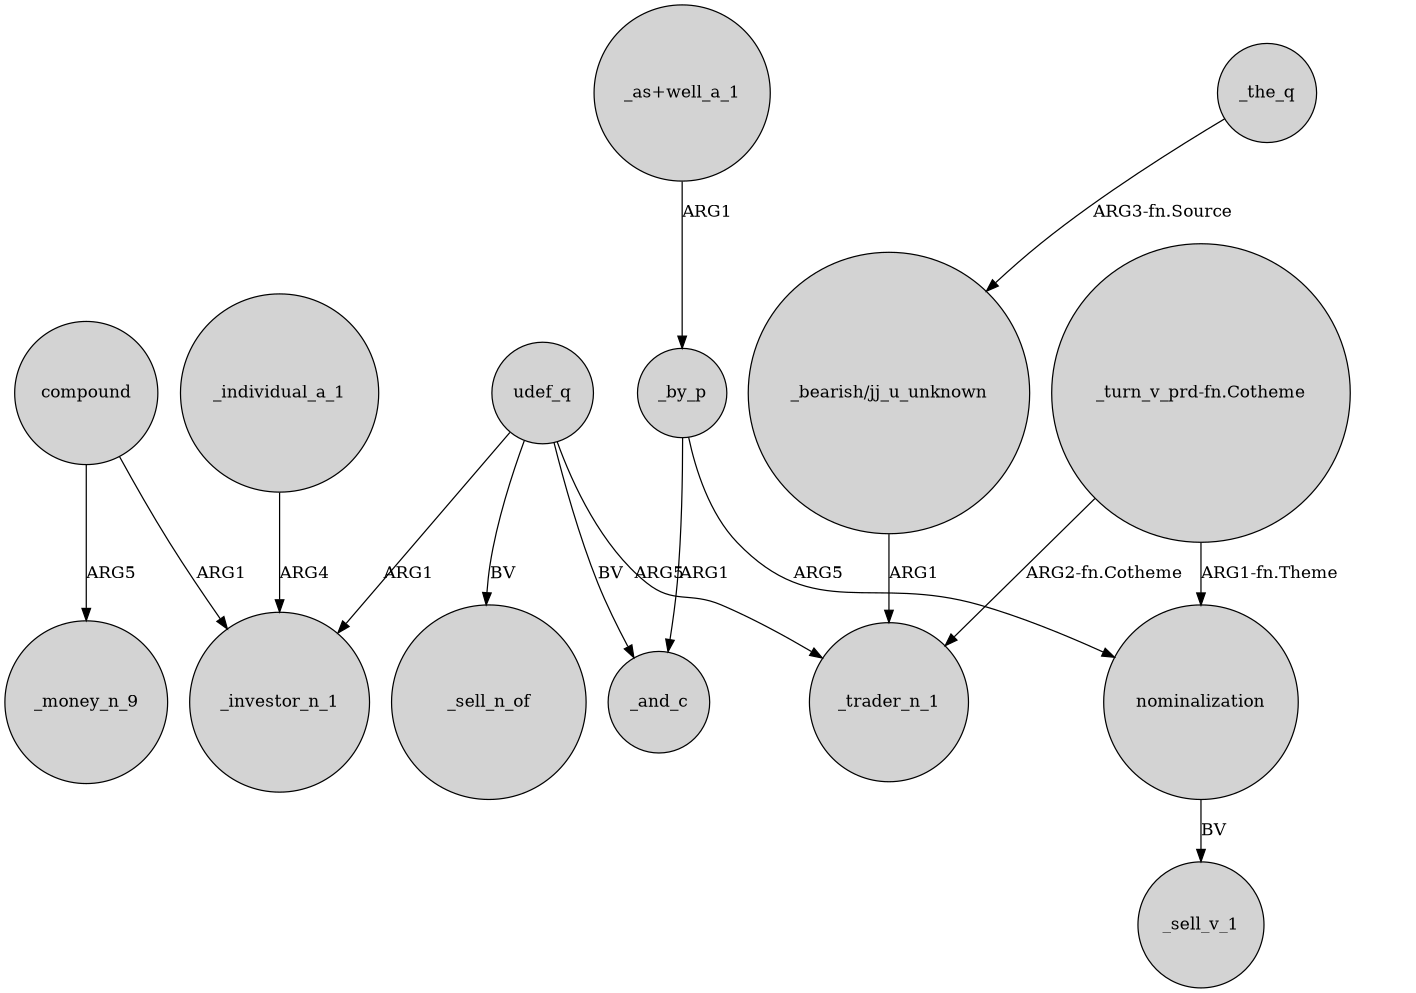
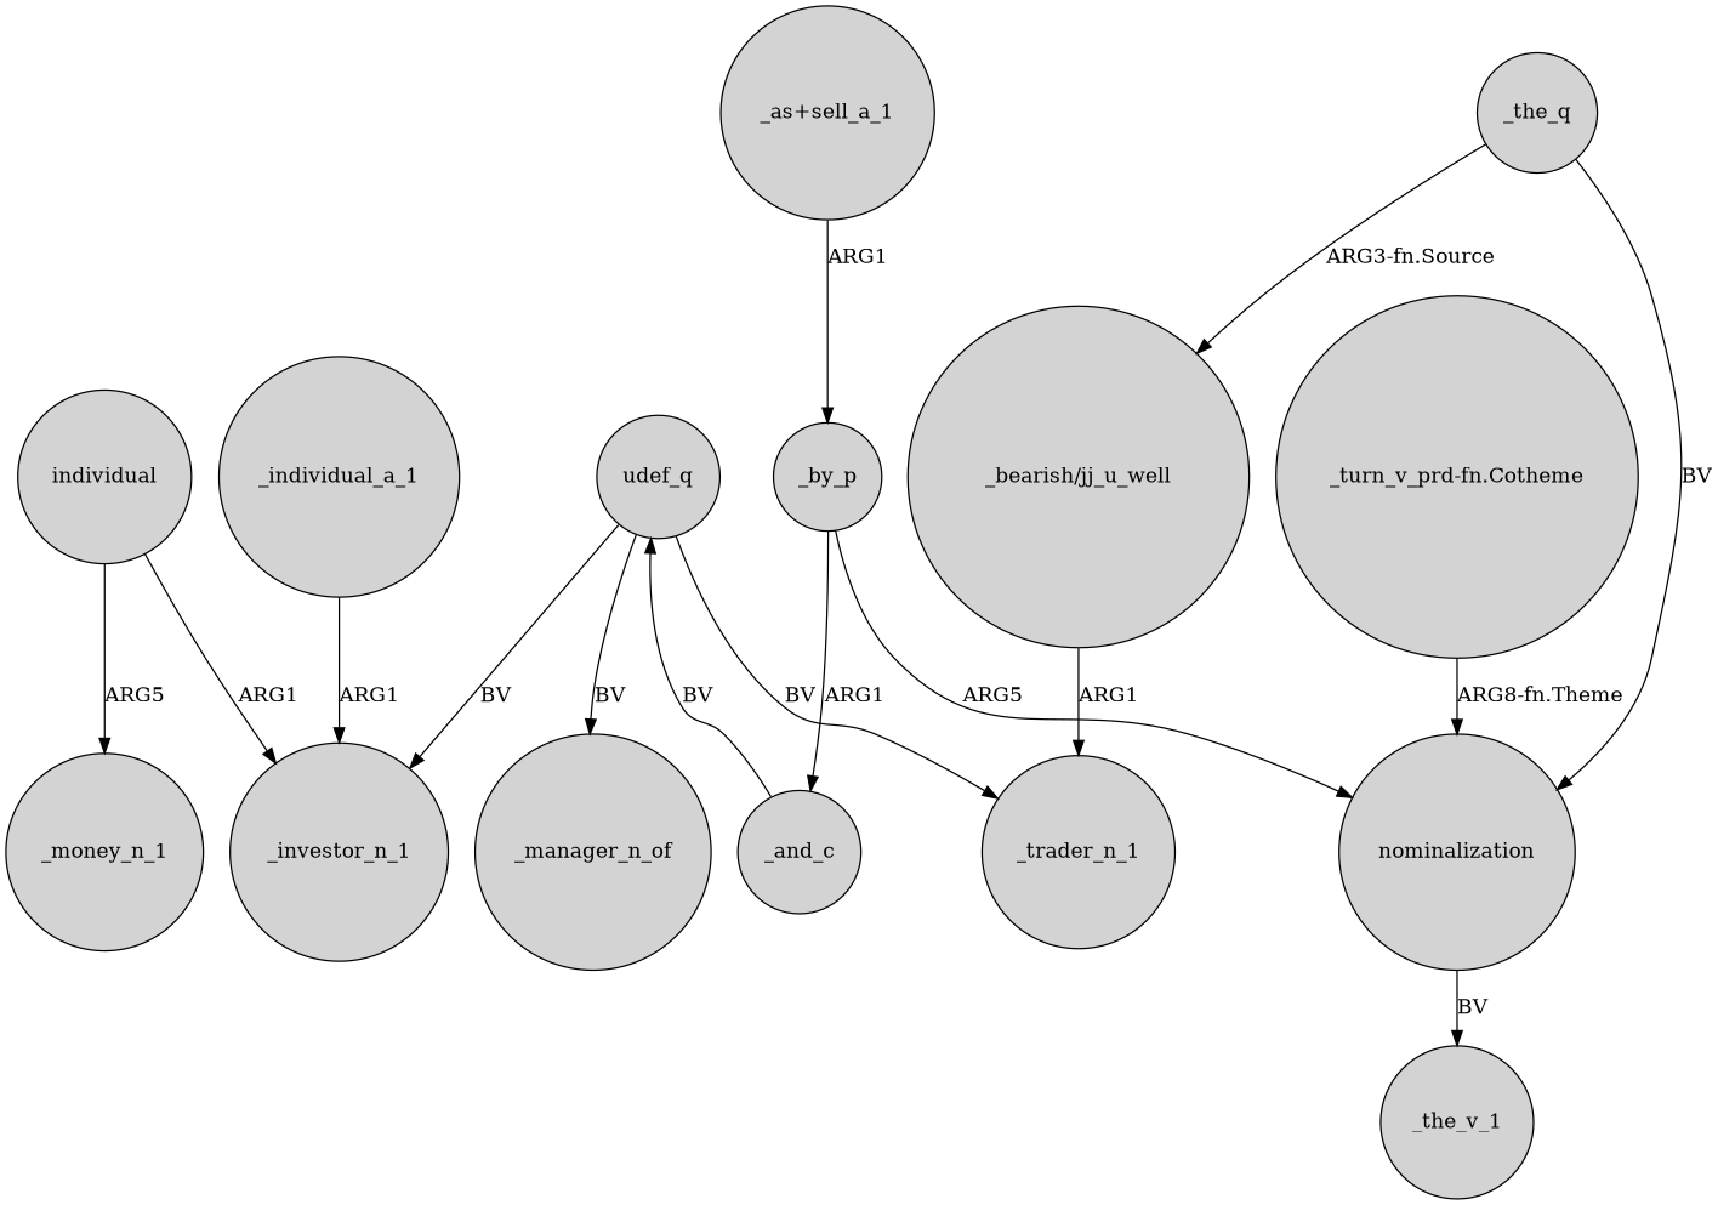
  digraph {
    node [shape=circle style=filled]
    udef_q
    _investor_n_1
    _and_c
    _trader_n_1
-   _manager_n_of [label=_sell_n_of]
+   _manager_n_of
    _the_q
    nominalization
-   "_bearish/jj_u_unknown"
-   _sell_v_1
+   "_bearish/jj_u_unknown" [label="_bearish/jj_u_well"]
+   _sell_v_1 [label=_the_v_1]
    _individual_a_1
    "_turn_v_prd-fn.Cotheme"
    _by_p
-   compound
-   _money_n_1 [label=_money_n_9]
-   "_as+well_a_1"
-   udef_q -> _investor_n_1 [label=ARG1]
-   udef_q -> _and_c [label=BV]
-   udef_q -> _trader_n_1 [label=ARG5]
+   compound [label=individual]
+   _money_n_1
+   "_as+well_a_1" [label="_as+sell_a_1"]
+   udef_q -> _investor_n_1 [label=BV]
+   _and_c -> udef_q [label=BV]
+   udef_q -> _trader_n_1 [label=BV]
    udef_q -> _manager_n_of [label=BV]
+   _the_q -> nominalization [label=BV]
    _the_q -> "_bearish/jj_u_unknown" [label="ARG3-fn.Source"]
    nominalization -> _sell_v_1 [label=BV]
    "_bearish/jj_u_unknown" -> _trader_n_1 [label=ARG1]
-   _individual_a_1 -> _investor_n_1 [label=ARG4]
-   "_turn_v_prd-fn.Cotheme" -> _trader_n_1 [label="ARG2-fn.Cotheme"]
-   "_turn_v_prd-fn.Cotheme" -> nominalization [label="ARG1-fn.Theme"]
+   _individual_a_1 -> _investor_n_1 [label=ARG1]
+   "_turn_v_prd-fn.Cotheme" -> nominalization [label="ARG8-fn.Theme"]
    _by_p -> _and_c [label=ARG1]
    _by_p -> nominalization [label=ARG5]
    compound -> _investor_n_1 [label=ARG1]
    compound -> _money_n_1 [label=ARG5]
    "_as+well_a_1" -> _by_p [label=ARG1]
  }
